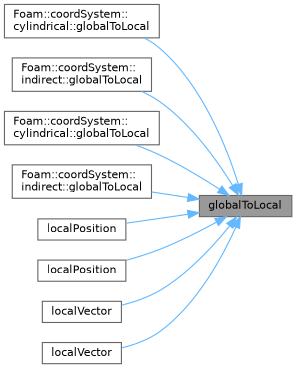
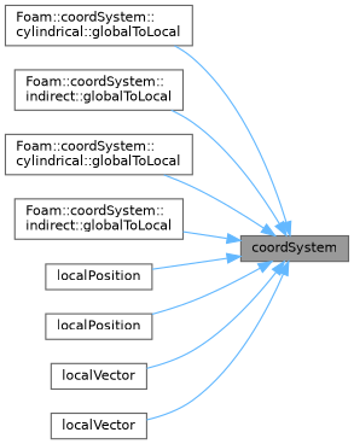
  digraph {
    rankdir=RL
    node [color=grey40 fillcolor=white fontname=Helvetica fontsize=10 shape=box style=filled]
    edge [color=steelblue1 dir=back fontname=Helvetica fontsize=10 labelfontname=Helvetica labelfontsize=10 style=solid]
-   n1 [color=gray40 fillcolor=grey60 fontcolor=black height=0.2 label=globalToLocal width=0.4]
+   n1 [color=gray40 fillcolor=grey60 fontcolor=black height=0.2 label=coordSystem width=0.4]
    n2 [height=0.2 label="Foam::coordSystem::\lcylindrical::globalToLocal" width=0.4]
    n3 [height=0.2 label="Foam::coordSystem::\lindirect::globalToLocal" width=0.4]
    n4 [height=0.2 label="Foam::coordSystem::\lcylindrical::globalToLocal" width=0.4]
    n5 [height=0.2 label="Foam::coordSystem::\lindirect::globalToLocal" width=0.4]
    n6 [height=0.2 label=localPosition width=0.4]
    n7 [height=0.2 label=localPosition width=0.4]
    n8 [height=0.2 label=localVector width=0.4]
    n9 [height=0.2 label=localVector width=0.4]
    n1 -> n2
    n1 -> n3
    n1 -> n4
    n1 -> n5
    n1 -> n6
    n1 -> n7
    n1 -> n8
    n1 -> n9
  }
